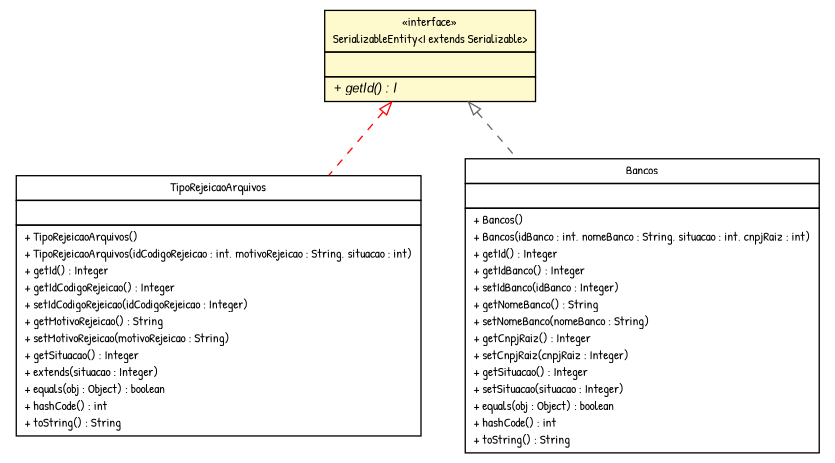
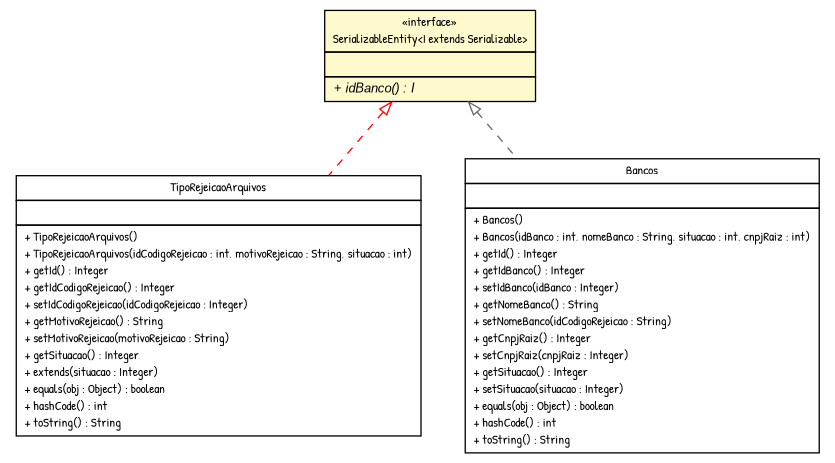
  digraph {
    fontname="Patrick Hand"
    nodesep=0.25
    ranksep=0.5
    node [fontcolor=black fontname="Patrick Hand" fontsize=10.0 shape=plaintext]
    edge [arrowtail=empty dir=back fontname="Patrick Hand" fontsize=10 headport=p labelfontname=arial labelfontsize=10 style=dashed tailport=p]
-   n1 [label=<<table title="br.gov.to.sefaz.common.model.SerializableEntity" border="0" cellborder="1" cellspacing="0" cellpadding="2" port="p" bgcolor="lemonChiffon" href="./SerializableEntity.html"> 		<tr><td><table border="0" cellspacing="0" cellpadding="1"> <tr><td align="center" balign="center"> &#171;interface&#187; </td></tr> <tr><td align="center" balign="center"> SerializableEntity&lt;I extends Serializable&gt; </td></tr> 		</table></td></tr> 		<tr><td><table border="0" cellspacing="0" cellpadding="1"> <tr><td align="left" balign="left">  </td></tr> 		</table></td></tr> 		<tr><td><table border="0" cellspacing="0" cellpadding="1"> <tr><td align="left" balign="left"><font face="arial italic" point-size="10.0"> + getId() : I </font></td></tr> 		</table></td></tr> 		</table>>]
+   n1 [label=<<table title="br.gov.to.sefaz.common.model.SerializableEntity" border="0" cellborder="1" cellspacing="0" cellpadding="2" port="p" bgcolor="lemonChiffon" href="./SerializableEntity.html"> 		<tr><td><table border="0" cellspacing="0" cellpadding="1"> <tr><td align="center" balign="center"> &#171;interface&#187; </td></tr> <tr><td align="center" balign="center"> SerializableEntity&lt;I extends Serializable&gt; </td></tr> 		</table></td></tr> 		<tr><td><table border="0" cellspacing="0" cellpadding="1"> <tr><td align="left" balign="left">  </td></tr> 		</table></td></tr> 		<tr><td><table border="0" cellspacing="0" cellpadding="1"> <tr><td align="left" balign="left"><font face="arial italic" point-size="10.0"> + idBanco() : I </font></td></tr> 		</table></td></tr> 		</table>>]
    n2 [label=<<table title="br.gov.to.sefaz.arr.model.entity.TipoRejeicaoArquivos" border="0" cellborder="1" cellspacing="0" cellpadding="2" port="p" href="../../arr/model/entity/TipoRejeicaoArquivos.html"> 		<tr><td><table border="0" cellspacing="0" cellpadding="1"> <tr><td align="center" balign="center"> TipoRejeicaoArquivos </td></tr> 		</table></td></tr> 		<tr><td><table border="0" cellspacing="0" cellpadding="1"> <tr><td align="left" balign="left">  </td></tr> 		</table></td></tr> 		<tr><td><table border="0" cellspacing="0" cellpadding="1"> <tr><td align="left" balign="left"> + TipoRejeicaoArquivos() </td></tr> <tr><td align="left" balign="left"> + TipoRejeicaoArquivos(idCodigoRejeicao : int, motivoRejeicao : String, situacao : int) </td></tr> <tr><td align="left" balign="left"> + getId() : Integer </td></tr> <tr><td align="left" balign="left"> + getIdCodigoRejeicao() : Integer </td></tr> <tr><td align="left" balign="left"> + setIdCodigoRejeicao(idCodigoRejeicao : Integer) </td></tr> <tr><td align="left" balign="left"> + getMotivoRejeicao() : String </td></tr> <tr><td align="left" balign="left"> + setMotivoRejeicao(motivoRejeicao : String) </td></tr> <tr><td align="left" balign="left"> + getSituacao() : Integer </td></tr> <tr><td align="left" balign="left"> + extends(situacao : Integer) </td></tr> <tr><td align="left" balign="left"> + equals(obj : Object) : boolean </td></tr> <tr><td align="left" balign="left"> + hashCode() : int </td></tr> <tr><td align="left" balign="left"> + toString() : String </td></tr> 		</table></td></tr> 		</table>>]
-   n3 [label=<<table title="br.gov.to.sefaz.arr.model.entity.Bancos" border="0" cellborder="1" cellspacing="0" cellpadding="2" port="p" href="../../arr/model/entity/Bancos.html"> 		<tr><td><table border="0" cellspacing="0" cellpadding="1"> <tr><td align="center" balign="center"> Bancos </td></tr> 		</table></td></tr> 		<tr><td><table border="0" cellspacing="0" cellpadding="1"> <tr><td align="left" balign="left">  </td></tr> 		</table></td></tr> 		<tr><td><table border="0" cellspacing="0" cellpadding="1"> <tr><td align="left" balign="left"> + Bancos() </td></tr> <tr><td align="left" balign="left"> + Bancos(idBanco : int, nomeBanco : String, situacao : int, cnpjRaiz : int) </td></tr> <tr><td align="left" balign="left"> + getId() : Integer </td></tr> <tr><td align="left" balign="left"> + getIdBanco() : Integer </td></tr> <tr><td align="left" balign="left"> + setIdBanco(idBanco : Integer) </td></tr> <tr><td align="left" balign="left"> + getNomeBanco() : String </td></tr> <tr><td align="left" balign="left"> + setNomeBanco(nomeBanco : String) </td></tr> <tr><td align="left" balign="left"> + getCnpjRaiz() : Integer </td></tr> <tr><td align="left" balign="left"> + setCnpjRaiz(cnpjRaiz : Integer) </td></tr> <tr><td align="left" balign="left"> + getSituacao() : Integer </td></tr> <tr><td align="left" balign="left"> + setSituacao(situacao : Integer) </td></tr> <tr><td align="left" balign="left"> + equals(obj : Object) : boolean </td></tr> <tr><td align="left" balign="left"> + hashCode() : int </td></tr> <tr><td align="left" balign="left"> + toString() : String </td></tr> 		</table></td></tr> 		</table>>]
+   n3 [label=<<table title="br.gov.to.sefaz.arr.model.entity.Bancos" border="0" cellborder="1" cellspacing="0" cellpadding="2" port="p" href="../../arr/model/entity/Bancos.html"> 		<tr><td><table border="0" cellspacing="0" cellpadding="1"> <tr><td align="center" balign="center"> Bancos </td></tr> 		</table></td></tr> 		<tr><td><table border="0" cellspacing="0" cellpadding="1"> <tr><td align="left" balign="left">  </td></tr> 		</table></td></tr> 		<tr><td><table border="0" cellspacing="0" cellpadding="1"> <tr><td align="left" balign="left"> + Bancos() </td></tr> <tr><td align="left" balign="left"> + Bancos(idBanco : int, nomeBanco : String, situacao : int, cnpjRaiz : int) </td></tr> <tr><td align="left" balign="left"> + getId() : Integer </td></tr> <tr><td align="left" balign="left"> + getIdBanco() : Integer </td></tr> <tr><td align="left" balign="left"> + setIdBanco(idBanco : Integer) </td></tr> <tr><td align="left" balign="left"> + getNomeBanco() : String </td></tr> <tr><td align="left" balign="left"> + setNomeBanco(idCodigoRejeicao : String) </td></tr> <tr><td align="left" balign="left"> + getCnpjRaiz() : Integer </td></tr> <tr><td align="left" balign="left"> + setCnpjRaiz(cnpjRaiz : Integer) </td></tr> <tr><td align="left" balign="left"> + getSituacao() : Integer </td></tr> <tr><td align="left" balign="left"> + setSituacao(situacao : Integer) </td></tr> <tr><td align="left" balign="left"> + equals(obj : Object) : boolean </td></tr> <tr><td align="left" balign="left"> + hashCode() : int </td></tr> <tr><td align="left" balign="left"> + toString() : String </td></tr> 		</table></td></tr> 		</table>>]
    n1 -> n2 [color=red]
    n1 -> n3 [color=gray40]
  }
